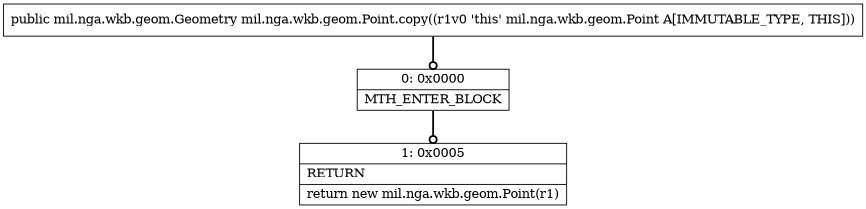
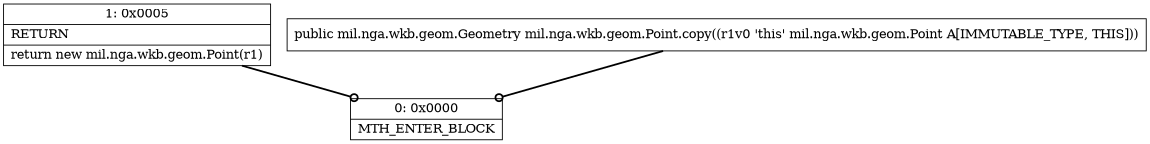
  digraph {
    node [shape=record]
    edge [style=bold arrowhead=odot]
    n1 [label="{0\:\ 0x0000|MTH_ENTER_BLOCK\l}"]
    n2 [label="{1\:\ 0x0005|RETURN\l|return new mil.nga.wkb.geom.Point(r1)\l}"]
    n3 [label="{public mil.nga.wkb.geom.Geometry mil.nga.wkb.geom.Point.copy((r1v0 'this' mil.nga.wkb.geom.Point A[IMMUTABLE_TYPE, THIS])) }"]
-   n1 -> n2
+   n2 -> n1
    n3 -> n1
  }
